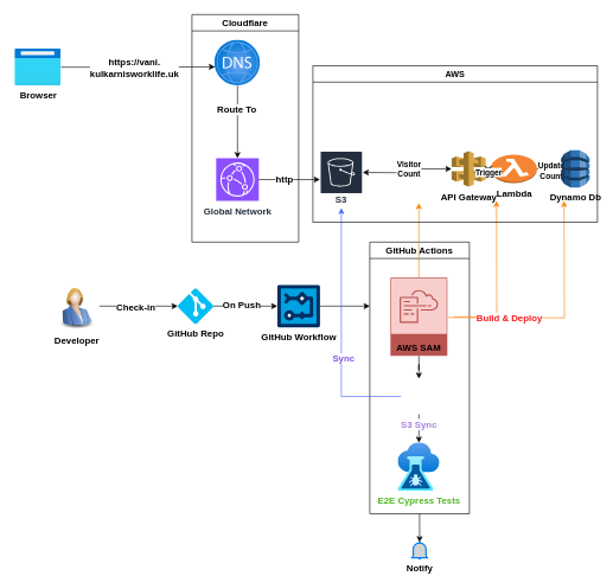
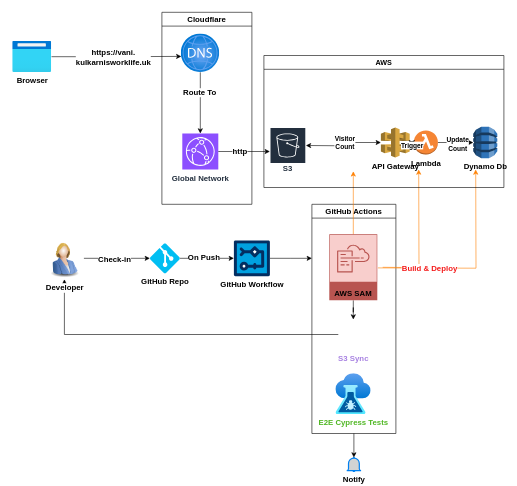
  <mxCell id="0" />
  <mxCell id="1" parent="0" />
  <mxCell id="2" value="" style="edgeStyle=orthogonalEdgeStyle;rounded=0;orthogonalLoop=1;jettySize=auto;html=1;entryX=0.006;entryY=0.586;entryDx=0;entryDy=0;entryPerimeter=0;fontStyle=1;fontSize=13;" edge="1" parent="1" source="4" target="8"><mxGeometry relative="1" as="geometry" /></mxCell>
  <mxCell id="3" value="https://vani.&lt;div style=&quot;font-size: 13px;&quot;&gt;kulkarnisworklife.uk&lt;/div&gt;" style="edgeLabel;html=1;align=center;verticalAlign=middle;resizable=0;points=[];fontStyle=1;fontSize=13;" vertex="1" connectable="0" parent="2"><mxGeometry x="-0.056" y="3" relative="1" as="geometry"><mxPoint y="3" as="offset" /></mxGeometry></mxCell>
  <mxCell id="4" value="Browser" style="image;aspect=fixed;html=1;points=[];align=center;fontSize=13;image=img/lib/azure2/general/Browser.svg;fontStyle=1" parent="1" vertex="1"><mxGeometry x="20" y="68" width="65" height="52" as="geometry" /></mxCell>
  <mxCell id="5" value="Cloudflare" style="swimlane;whiteSpace=wrap;html=1;fontStyle=1;fontSize=13;" parent="1" vertex="1"><mxGeometry x="269" y="20" width="150" height="320" as="geometry" /></mxCell>
  <mxCell id="6" value="" style="edgeStyle=orthogonalEdgeStyle;rounded=0;orthogonalLoop=1;jettySize=auto;html=1;fontStyle=1;fontSize=13;" edge="1" parent="5" source="8" target="9"><mxGeometry relative="1" as="geometry" /></mxCell>
  <mxCell id="7" value="Route To" style="edgeLabel;html=1;align=center;verticalAlign=middle;resizable=0;points=[];fontStyle=1;fontSize=13;" vertex="1" connectable="0" parent="6"><mxGeometry x="-0.347" y="-2" relative="1" as="geometry"><mxPoint as="offset" /></mxGeometry></mxCell>
  <mxCell id="8" value="" style="image;aspect=fixed;html=1;points=[];align=center;fontSize=13;image=img/lib/azure2/networking/DNS_Zones.svg;fontStyle=1" parent="5" vertex="1"><mxGeometry x="32" y="36" width="64" height="64" as="geometry" /></mxCell>
  <mxCell id="9" value="Global Network" style="sketch=0;points=[[0,0,0],[0.25,0,0],[0.5,0,0],[0.75,0,0],[1,0,0],[0,1,0],[0.25,1,0],[0.5,1,0],[0.75,1,0],[1,1,0],[0,0.25,0],[0,0.5,0],[0,0.75,0],[1,0.25,0],[1,0.5,0],[1,0.75,0]];outlineConnect=0;fontColor=#232F3E;fillColor=#8C4FFF;strokeColor=#ffffff;dashed=0;verticalLabelPosition=bottom;verticalAlign=top;align=center;html=1;fontSize=13;fontStyle=1;aspect=fixed;shape=mxgraph.aws4.resourceIcon;resIcon=mxgraph.aws4.cloudfront;" parent="5" vertex="1"><mxGeometry x="34" y="202" width="60" height="60" as="geometry" /></mxCell>
  <mxCell id="10" value="" style="edgeStyle=orthogonalEdgeStyle;rounded=0;orthogonalLoop=1;jettySize=auto;html=1;startArrow=classic;startFill=1;" edge="1" parent="1" target="38"><mxGeometry relative="1" as="geometry"><mxPoint x="509" y="242" as="sourcePoint" /></mxGeometry></mxCell>
  <mxCell id="11" value="Visitor&lt;div&gt;Count&lt;/div&gt;" style="edgeLabel;html=1;align=center;verticalAlign=middle;resizable=0;points=[];fontStyle=1" vertex="1" connectable="0" parent="10"><mxGeometry x="0.077" relative="1" as="geometry"><mxPoint as="offset" /></mxGeometry></mxCell>
  <mxCell id="12" value="Amazon S3" style="sketch=0;outlineConnect=0;fontColor=#232F3E;gradientColor=none;strokeColor=#ffffff;fillColor=#232F3E;dashed=0;verticalLabelPosition=middle;verticalAlign=bottom;align=center;html=1;whiteSpace=wrap;fontSize=13;fontStyle=1;spacing=3;shape=mxgraph.aws4.productIcon;prIcon=mxgraph.aws4.s3;fontFamily=Helvetica;" parent="1" vertex="1"><mxGeometry x="449" y="212" width="60" height="80" as="geometry" /></mxCell>
  <mxCell id="13" value="" style="edgeStyle=orthogonalEdgeStyle;rounded=0;orthogonalLoop=1;jettySize=auto;html=1;fontStyle=1;fontSize=13;" edge="1" parent="1" source="14"><mxGeometry relative="1" as="geometry"><mxPoint x="519" y="430" as="targetPoint" /></mxGeometry></mxCell>
  <mxCell id="14" value="GitHub Workflow" style="verticalLabelPosition=bottom;aspect=fixed;html=1;shape=mxgraph.salesforce.workflow;dashed=0;strokeColor=default;align=center;verticalAlign=top;fontFamily=Helvetica;fontSize=13;fontColor=default;fillColor=#D2D3D3;gradientColor=none;fontStyle=1" parent="1" vertex="1"><mxGeometry x="389" y="400" width="60" height="60" as="geometry" /></mxCell>
  <mxCell id="15" value="Notify" style="html=1;verticalLabelPosition=bottom;align=center;labelBackgroundColor=#ffffff;verticalAlign=top;strokeWidth=2;strokeColor=#0080F0;shadow=0;dashed=0;shape=mxgraph.ios7.icons.bell;fontFamily=Helvetica;fontSize=13;fontColor=default;fillColor=#D2D3D3;gradientColor=none;fontStyle=1" parent="1" vertex="1"><mxGeometry x="577" y="762" width="24" height="23.1" as="geometry" /></mxCell>
  <mxCell id="16" value="" style="edgeStyle=orthogonalEdgeStyle;rounded=0;orthogonalLoop=1;jettySize=auto;html=1;fontStyle=1;fontSize=13;" edge="1" parent="1" source="17" target="15"><mxGeometry relative="1" as="geometry" /></mxCell>
  <mxCell id="17" value="GitHub Actions" style="swimlane;whiteSpace=wrap;html=1;fontStyle=1;fontSize=13;" vertex="1" parent="1"><mxGeometry x="519" y="340" width="140" height="382" as="geometry" /></mxCell>
  <mxCell id="18" value="" style="edgeStyle=orthogonalEdgeStyle;rounded=0;orthogonalLoop=1;jettySize=auto;html=1;strokeColor=#FF8000;fontStyle=1;fontSize=13;" edge="1" parent="17" source="20"><mxGeometry relative="1" as="geometry"><mxPoint x="69" y="-55" as="targetPoint" /></mxGeometry></mxCell>
  <mxCell id="19" value="" style="edgeStyle=orthogonalEdgeStyle;rounded=0;orthogonalLoop=1;jettySize=auto;html=1;fontStyle=1;fontSize=13;" edge="1" parent="17" source="20" target="22"><mxGeometry relative="1" as="geometry" /></mxCell>
  <mxCell id="20" value="AWS SAM" style="sketch=0;outlineConnect=0;strokeColor=#b85450;fillColor=#f8cecc;dashed=0;verticalLabelPosition=middle;verticalAlign=bottom;align=center;html=1;whiteSpace=wrap;fontSize=13;fontStyle=1;spacing=3;shape=mxgraph.aws4.productIcon;prIcon=mxgraph.aws4.cloudformation;fontFamily=Helvetica;" parent="17" vertex="1"><mxGeometry x="29" y="50" width="80" height="110" as="geometry" /></mxCell>
- <mxCell id="21" value="" style="edgeStyle=orthogonalEdgeStyle;rounded=0;orthogonalLoop=1;jettySize=auto;html=1;fontStyle=1;fontSize=13;" edge="1" parent="17" source="22" target="23"><mxGeometry relative="1" as="geometry" /></mxCell>
+ <mxCell id="21" value="" style="edgeStyle=orthogonalEdgeStyle;rounded=0;orthogonalLoop=1;jettySize=auto;html=1;fontStyle=1;fontSize=13;" edge="1" parent="17" source="22" target="26"><mxGeometry relative="1" as="geometry" /></mxCell>
  <mxCell id="22" value="S3 Sync" style="shape=image;html=1;verticalAlign=top;verticalLabelPosition=bottom;labelBackgroundColor=#ffffff;imageAspect=0;aspect=fixed;image=https://cdn1.iconfinder.com/data/icons/unicons-line-vol-6/24/sync-128.png;strokeColor=default;align=center;fontFamily=Helvetica;fontSize=13;fontColor=#a67fe1;fillColor=#D2D3D3;gradientColor=none;shadow=0;imageBackground=none;textShadow=0;fontStyle=1" parent="17" vertex="1"><mxGeometry x="44" y="192" width="50" height="50" as="geometry" /></mxCell>
  <mxCell id="23" value="E2E Cypress Tests" style="image;aspect=fixed;html=1;points=[];align=center;fontSize=13;image=img/lib/azure2/devops/CloudTest.svg;dashed=0;strokeColor=default;verticalAlign=top;fontFamily=Helvetica;fontColor=#50b724;fillColor=#D2D3D3;gradientColor=none;fontStyle=1" parent="17" vertex="1"><mxGeometry x="39.6" y="282" width="58.8" height="68" as="geometry" /></mxCell>
  <mxCell id="24" value="" style="edgeStyle=orthogonalEdgeStyle;rounded=0;orthogonalLoop=1;jettySize=auto;html=1;fontStyle=1;fontSize=13;" edge="1" parent="1" source="26" target="29"><mxGeometry relative="1" as="geometry" /></mxCell>
  <mxCell id="25" value="Check-in" style="edgeLabel;html=1;align=center;verticalAlign=middle;resizable=0;points=[];fontStyle=1;fontSize=13;" vertex="1" connectable="0" parent="24"><mxGeometry x="-0.096" y="-3" relative="1" as="geometry"><mxPoint y="-3" as="offset" /></mxGeometry></mxCell>
  <mxCell id="26" value="Developer" style="image;html=1;image=img/lib/clip_art/people/Suit_Woman_Blue_128x128.png;fontStyle=1;fontSize=13;" vertex="1" parent="1"><mxGeometry x="74" y="395" width="65" height="70" as="geometry" /></mxCell>
  <mxCell id="27" value="" style="edgeStyle=orthogonalEdgeStyle;rounded=0;orthogonalLoop=1;jettySize=auto;html=1;fontStyle=1;fontSize=13;" edge="1" parent="1" source="29" target="14"><mxGeometry relative="1" as="geometry" /></mxCell>
  <mxCell id="28" value="On Push" style="edgeLabel;html=1;align=center;verticalAlign=middle;resizable=0;points=[];fontStyle=1;fontSize=13;" vertex="1" connectable="0" parent="27"><mxGeometry x="-0.136" y="3" relative="1" as="geometry"><mxPoint as="offset" /></mxGeometry></mxCell>
  <mxCell id="29" value="GitHub Repo" style="verticalLabelPosition=bottom;html=1;verticalAlign=top;align=center;strokeColor=none;fillColor=#00BEF2;shape=mxgraph.azure.git_repository;fontStyle=1;fontSize=13;" vertex="1" parent="1"><mxGeometry x="249" y="405" width="50" height="50" as="geometry" /></mxCell>
  <mxCell id="30" value="" style="edgeStyle=orthogonalEdgeStyle;rounded=0;orthogonalLoop=1;jettySize=auto;html=1;fontStyle=1;fontSize=13;" edge="1" parent="1" source="9" target="12"><mxGeometry relative="1" as="geometry" /></mxCell>
  <mxCell id="31" value="http" style="edgeLabel;html=1;align=center;verticalAlign=middle;resizable=0;points=[];fontStyle=1;fontSize=13;" vertex="1" connectable="0" parent="30"><mxGeometry x="-0.19" y="1" relative="1" as="geometry"><mxPoint as="offset" /></mxGeometry></mxCell>
  <mxCell id="32" value="" style="edgeStyle=orthogonalEdgeStyle;rounded=0;orthogonalLoop=1;jettySize=auto;html=1;strokeColor=#FF8000;fontStyle=1;fontSize=13;" edge="1" parent="1"><mxGeometry relative="1" as="geometry"><mxPoint x="637" y="445" as="sourcePoint" /><mxPoint x="697" y="282" as="targetPoint" /></mxGeometry></mxCell>
  <mxCell id="33" value="" style="edgeStyle=orthogonalEdgeStyle;rounded=0;orthogonalLoop=1;jettySize=auto;html=1;strokeColor=#FF8000;fontStyle=1;fontSize=13;fontColor=#df2626;" edge="1" parent="1"><mxGeometry relative="1" as="geometry"><mxPoint x="629" y="446" as="sourcePoint" /><mxPoint x="792" y="282" as="targetPoint" /></mxGeometry></mxCell>
  <mxCell id="34" value="Build &amp;amp; Deploy" style="edgeLabel;html=1;align=center;verticalAlign=middle;resizable=0;points=[];fontStyle=1;fontSize=13;fontColor=#f41a1a;" vertex="1" connectable="0" parent="33"><mxGeometry x="-0.765" relative="1" as="geometry"><mxPoint x="47" as="offset" /></mxGeometry></mxCell>
- <mxCell id="35" value="" style="edgeStyle=orthogonalEdgeStyle;rounded=0;orthogonalLoop=1;jettySize=auto;html=1;strokeColor=#4066FF;shadow=0;fontStyle=1;fontSize=13;" edge="1" parent="1" source="22" target="12"><mxGeometry relative="1" as="geometry"><mxPoint x="514" y="540" as="targetPoint" /></mxGeometry></mxCell>
- <mxCell id="36" value="Sync" style="edgeLabel;html=1;align=center;verticalAlign=middle;resizable=0;points=[];fontStyle=1;fontSize=13;fontColor=#8552e5;" vertex="1" connectable="0" parent="35"><mxGeometry x="-0.21" y="-2" relative="1" as="geometry"><mxPoint as="offset" /></mxGeometry></mxCell>
  <mxCell id="37" value="AWS" style="swimlane;whiteSpace=wrap;html=1;" vertex="1" parent="1"><mxGeometry x="439" y="92" width="400" height="220" as="geometry" /></mxCell>
  <mxCell id="38" value="API Gateway" style="outlineConnect=0;dashed=0;verticalLabelPosition=bottom;verticalAlign=top;align=center;html=1;shape=mxgraph.aws3.api_gateway;fillColor=#D9A741;gradientColor=none;strokeColor=default;fontFamily=Helvetica;fontSize=13;fontColor=default;fontStyle=1" parent="37" vertex="1"><mxGeometry x="195" y="120" width="48" height="50" as="geometry" /></mxCell>
  <mxCell id="39" value="" style="edgeStyle=orthogonalEdgeStyle;rounded=0;orthogonalLoop=1;jettySize=auto;html=1;" edge="1" parent="37" source="41" target="44"><mxGeometry relative="1" as="geometry" /></mxCell>
  <mxCell id="40" value="Update&lt;div&gt;Count&lt;/div&gt;" style="edgeLabel;html=1;align=center;verticalAlign=middle;resizable=0;points=[];fontStyle=1" vertex="1" connectable="0" parent="39"><mxGeometry x="0.109" y="-2" relative="1" as="geometry"><mxPoint as="offset" /></mxGeometry></mxCell>
- <mxCell id="41" value="Lambda" style="outlineConnect=0;dashed=0;verticalLabelPosition=bottom;verticalAlign=top;align=center;html=1;shape=mxgraph.aws3.lambda_function;fillColor=#F58534;gradientColor=none;strokeColor=default;fontFamily=Helvetica;fontSize=13;fontColor=default;fontStyle=1" parent="37" vertex="1"><mxGeometry x="250" y="125" width="65" height="40" as="geometry" /></mxCell>
+ <mxCell id="41" value="Lambda" style="outlineConnect=0;dashed=0;verticalLabelPosition=bottom;verticalAlign=top;align=center;html=1;shape=mxgraph.aws3.lambda_function;fillColor=#F58534;gradientColor=none;strokeColor=default;fontFamily=Helvetica;fontSize=13;fontColor=default;fontStyle=1" parent="37" vertex="1"><mxGeometry x="250" y="125" width="40" height="40" as="geometry" /></mxCell>
  <mxCell id="42" value="" style="edgeStyle=orthogonalEdgeStyle;rounded=0;orthogonalLoop=1;jettySize=auto;html=1;startArrow=classic;startFill=1;fontStyle=1" edge="1" parent="37" source="38" target="41"><mxGeometry relative="1" as="geometry" /></mxCell>
  <mxCell id="43" value="Trigger" style="edgeLabel;html=1;align=center;verticalAlign=middle;resizable=0;points=[];fontStyle=1" vertex="1" connectable="0" parent="42"><mxGeometry x="0.005" y="4" relative="1" as="geometry"><mxPoint as="offset" /></mxGeometry></mxCell>
  <mxCell id="44" value="Dynamo Db" style="outlineConnect=0;dashed=0;verticalLabelPosition=bottom;verticalAlign=top;align=center;html=1;shape=mxgraph.aws3.dynamo_db;fillColor=#2E73B8;gradientColor=none;strokeColor=default;fontFamily=Helvetica;fontSize=13;fontColor=default;fontStyle=1" parent="37" vertex="1"><mxGeometry x="349" y="118.75" width="40" height="52.5" as="geometry" /></mxCell>
